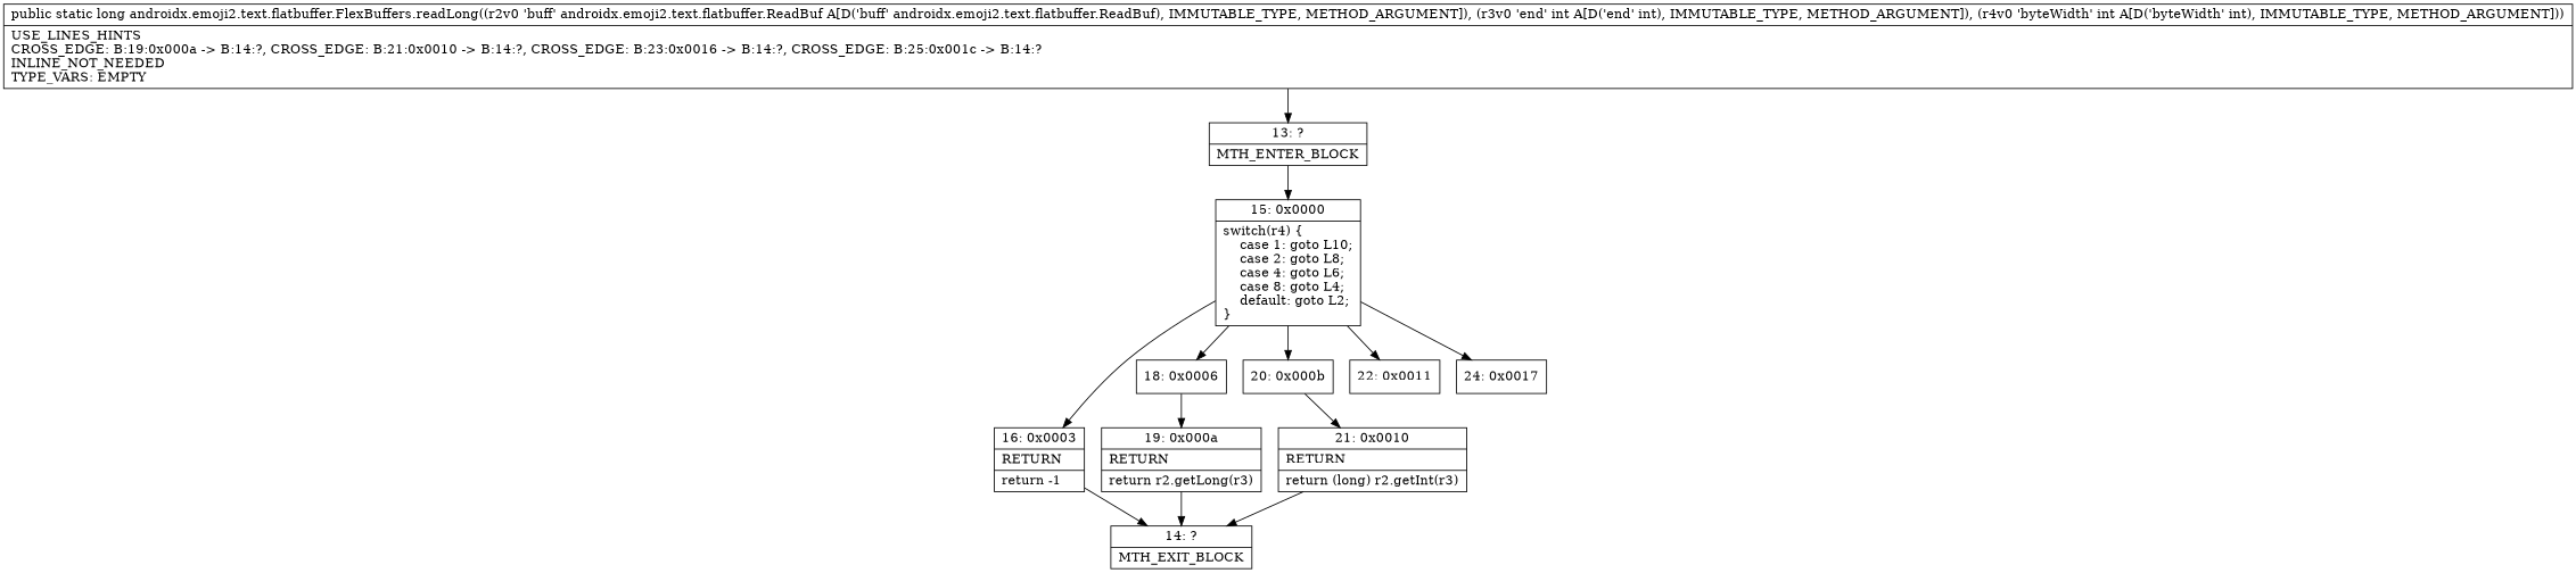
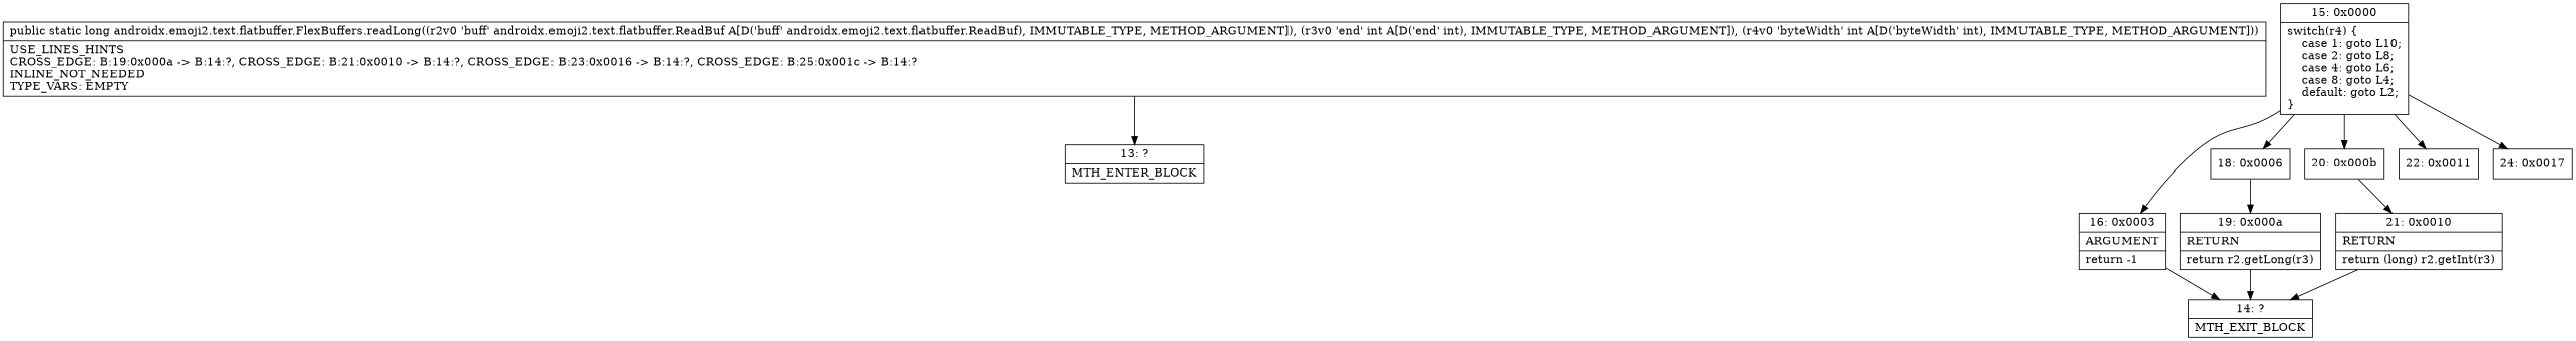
  digraph {
    fontname="DejaVu Serif"
    node [fontname="DejaVu Serif" shape=record]
    edge [fontname="DejaVu Serif"]
    n1 [label="{13\:\ ?|MTH_ENTER_BLOCK\l}"]
    n2 [label="{15\:\ 0x0000|switch(r4) \{\l    case 1: goto L10;\l    case 2: goto L8;\l    case 4: goto L6;\l    case 8: goto L4;\l    default: goto L2;\l\}\l}"]
-   n3 [label="{16\:\ 0x0003|RETURN\l|return \-1\l}"]
+   n3 [label="{16\:\ 0x0003|ARGUMENT\l|return \-1\l}"]
    n4 [label="{18\:\ 0x0006}"]
    n5 [label="{20\:\ 0x000b}"]
    n6 [label="{22\:\ 0x0011}"]
    n7 [label="{24\:\ 0x0017}"]
    n8 [label="{14\:\ ?|MTH_EXIT_BLOCK\l}"]
    n9 [label="{19\:\ 0x000a|RETURN\l|return r2.getLong(r3)\l}"]
    n10 [label="{21\:\ 0x0010|RETURN\l|return (long) r2.getInt(r3)\l}"]
    n11 [label="{public static long androidx.emoji2.text.flatbuffer.FlexBuffers.readLong((r2v0 'buff' androidx.emoji2.text.flatbuffer.ReadBuf A[D('buff' androidx.emoji2.text.flatbuffer.ReadBuf), IMMUTABLE_TYPE, METHOD_ARGUMENT]), (r3v0 'end' int A[D('end' int), IMMUTABLE_TYPE, METHOD_ARGUMENT]), (r4v0 'byteWidth' int A[D('byteWidth' int), IMMUTABLE_TYPE, METHOD_ARGUMENT]))  | USE_LINES_HINTS\lCROSS_EDGE: B:19:0x000a \-\> B:14:?, CROSS_EDGE: B:21:0x0010 \-\> B:14:?, CROSS_EDGE: B:23:0x0016 \-\> B:14:?, CROSS_EDGE: B:25:0x001c \-\> B:14:?\lINLINE_NOT_NEEDED\lTYPE_VARS: EMPTY\l}"]
-   n1 -> n2
    n2 -> n3
    n2 -> n4
    n2 -> n5
    n2 -> n6
    n2 -> n7
    n3 -> n8
    n4 -> n9
    n5 -> n10
    n9 -> n8
    n10 -> n8
    n11 -> n1
  }
